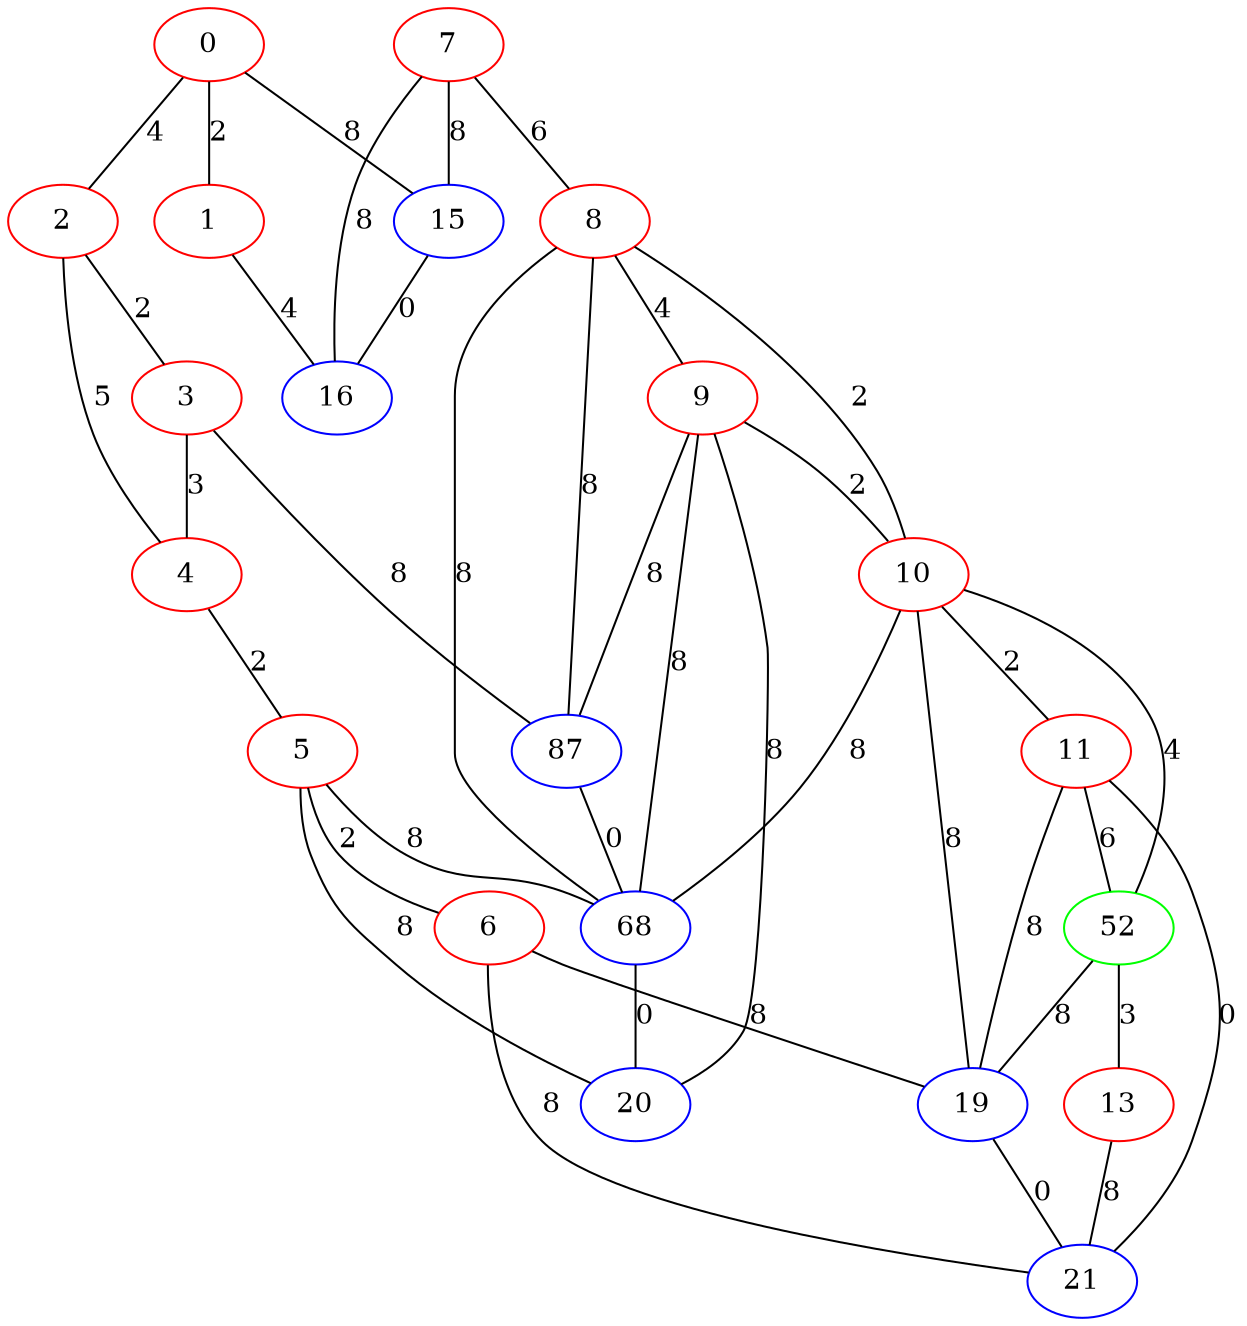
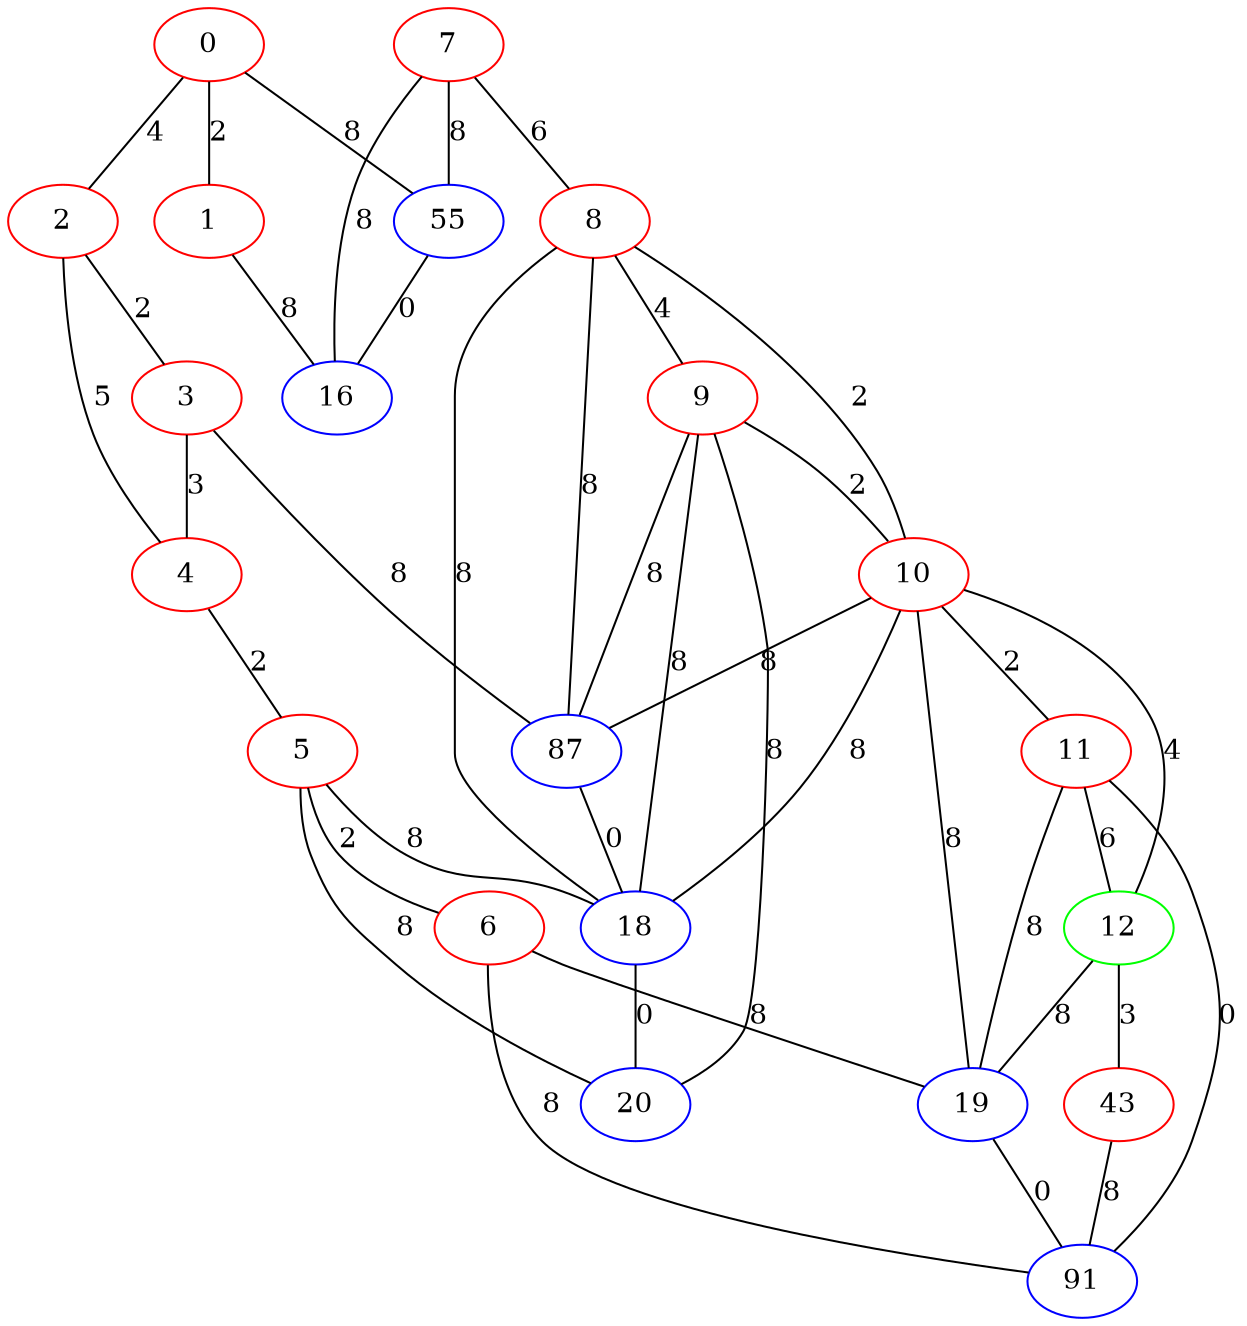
  graph {
    node [color=red weight=1]
    0
    1
    2
-   15 [color=blue weight=3]
+   15 [color=blue weight=3 label=55]
    16 [color=blue weight=3]
    3
    4
    n8 [color=blue label=87 weight=3]
    5
-   18 [color=blue weight=3 label=68]
+   18 [color=blue weight=3]
    6
    20 [color=blue weight=3]
    19 [color=blue weight=3]
-   21 [color=blue weight=3]
+   21 [color=blue weight=3 label=91]
    7
    8
    9
    10
    11
-   12 [color=green weight=2 label=52]
-   13
+   12 [color=green weight=2]
+   13 [label=43]
    0 -- 1 [label=2]
    0 -- 2 [label=4]
    0 -- 15 [label=8]
-   1 -- 16 [label=4]
+   1 -- 16 [label=8]
    2 -- 3 [label=2]
    2 -- 4 [label=5]
    15 -- 16 [label=0]
    3 -- 4 [label=3]
    3 -- n8 [label=8]
    4 -- 5 [label=2]
    n8 -- 18 [label=0]
    5 -- 18 [label=8]
    5 -- 6 [label=2]
    5 -- 20 [label=8]
    18 -- 20 [label=0]
    6 -- 19 [label=8]
    6 -- 21 [label=8]
    19 -- 21 [label=0]
    7 -- 15 [label=8]
    7 -- 16 [label=8]
    7 -- 8 [label=6]
    8 -- n8 [label=8]
    8 -- 18 [label=8]
    8 -- 9 [label=4]
    8 -- 10 [label=2]
    9 -- n8 [label=8]
    9 -- 18 [label=8]
    9 -- 20 [label=8]
    9 -- 10 [label=2]
+   10 -- n8 [label=8]
    10 -- 18 [label=8]
    10 -- 19 [label=8]
    10 -- 11 [label=2]
    10 -- 12 [label=4]
    11 -- 19 [label=8]
    11 -- 21 [label=0]
    11 -- 12 [label=6]
    12 -- 19 [label=8]
    12 -- 13 [label=3]
    13 -- 21 [label=8]
  }
